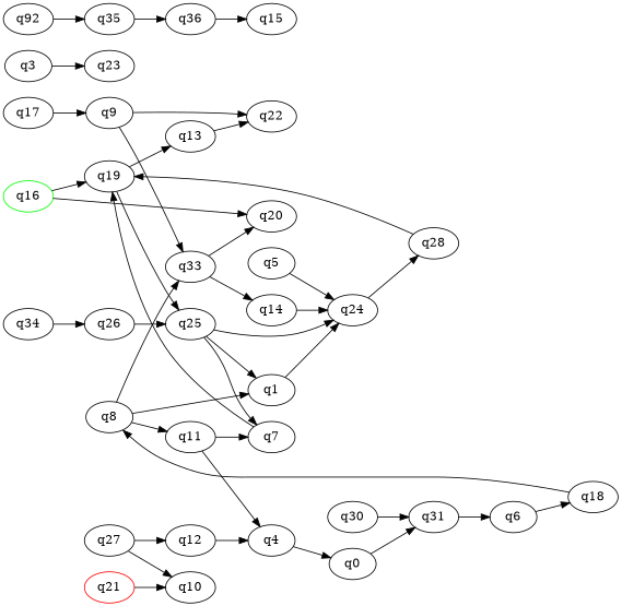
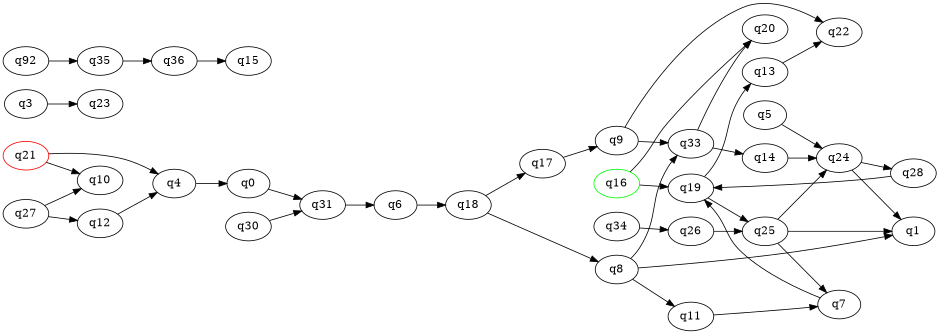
  digraph {
    rankdir=LR
    q16 [color=green initial=1]
    q19
    q20
    q13
    q25
    q21 [color=red final=1]
    q10
    q0
    q31
    q6
    q18
    q3
    q23
    q4
    q5
    q24
    q28
    q1
    q8
    q17
    q11
    q33
    q9
    q7
    q22
    q14
    q12
    q26
    q27
    q30
    n31 [label=q92]
    q35
    q36
    q15
    q34
    q16 -> q19
    q16 -> q20
    q19 -> q13
    q19 -> q25
    q13 -> q22
    q25 -> q24
    q25 -> q1
    q25 -> q7
    q21 -> q10
    q0 -> q31
    q31 -> q6
    q6 -> q18
    q18 -> q8
+   q18 -> q17
    q3 -> q23
    q4 -> q0
    q5 -> q24
    q24 -> q28
-   q1 -> q24
+   q24 -> q1
    q28 -> q19
    q8 -> q1
    q8 -> q11
    q8 -> q33
    q17 -> q9
-   q11 -> q4
+   q21 -> q4
    q11 -> q7
    q33 -> q20
    q33 -> q14
    q9 -> q33
    q9 -> q22
    q7 -> q19
    q14 -> q24
    q12 -> q4
    q26 -> q25
    q27 -> q10
    q27 -> q12
    q30 -> q31
    n31 -> q35
    q35 -> q36
    q36 -> q15
    q34 -> q26
  }
